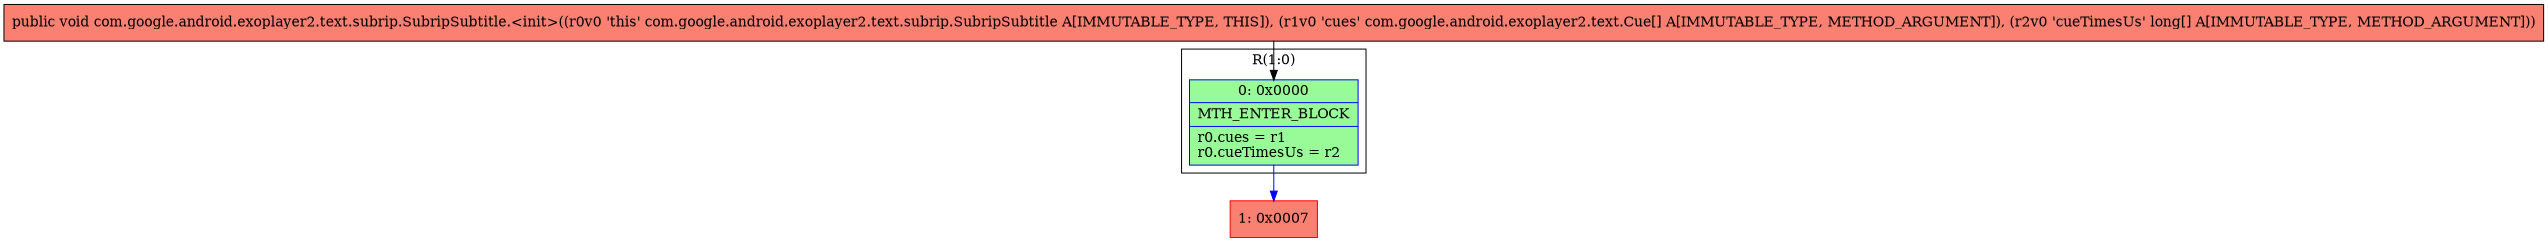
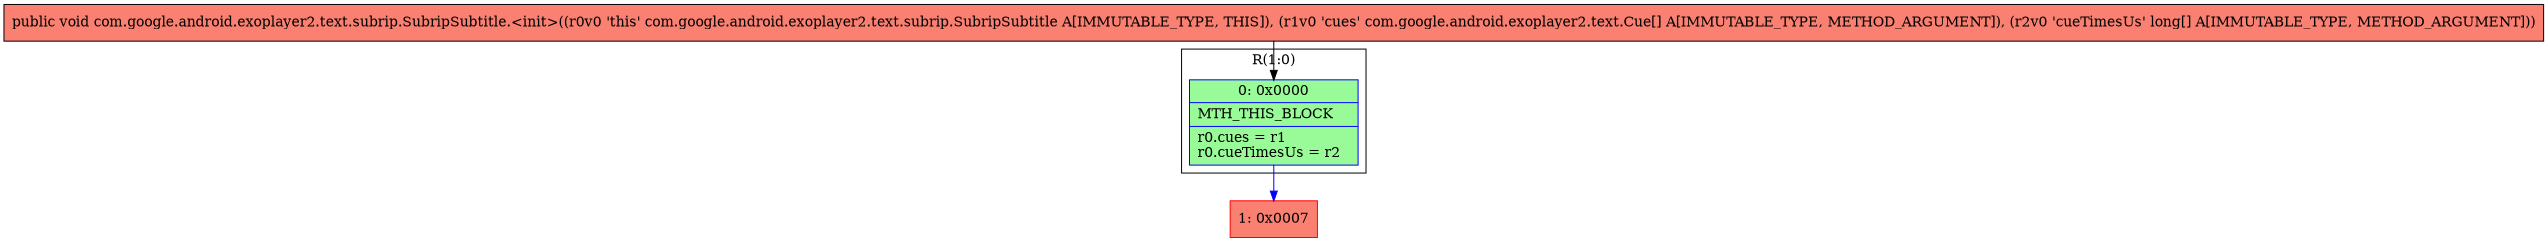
  digraph {
    node [shape=record style=filled fillcolor=salmon]
    edge [arrowhead=normal]
-   n1 [color=blue label="{0\:\ 0x0000|MTH_ENTER_BLOCK\l|r0.cues = r1\lr0.cueTimesUs = r2\l}" fillcolor=palegreen]
+   n1 [color=blue label="{0\:\ 0x0000|MTH_THIS_BLOCK\l|r0.cues = r1\lr0.cueTimesUs = r2\l}" fillcolor=palegreen]
    n2 [color=red label="{1\:\ 0x0007}"]
    n3 [label="{public void com.google.android.exoplayer2.text.subrip.SubripSubtitle.\<init\>((r0v0 'this' com.google.android.exoplayer2.text.subrip.SubripSubtitle A[IMMUTABLE_TYPE, THIS]), (r1v0 'cues' com.google.android.exoplayer2.text.Cue[] A[IMMUTABLE_TYPE, METHOD_ARGUMENT]), (r2v0 'cueTimesUs' long[] A[IMMUTABLE_TYPE, METHOD_ARGUMENT])) }"]
    subgraph cluster_1 {
      label="R(1:0)"
      n1
    }
    n1 -> n2 [color=blue]
    n3 -> n1 [color=black]
  }
